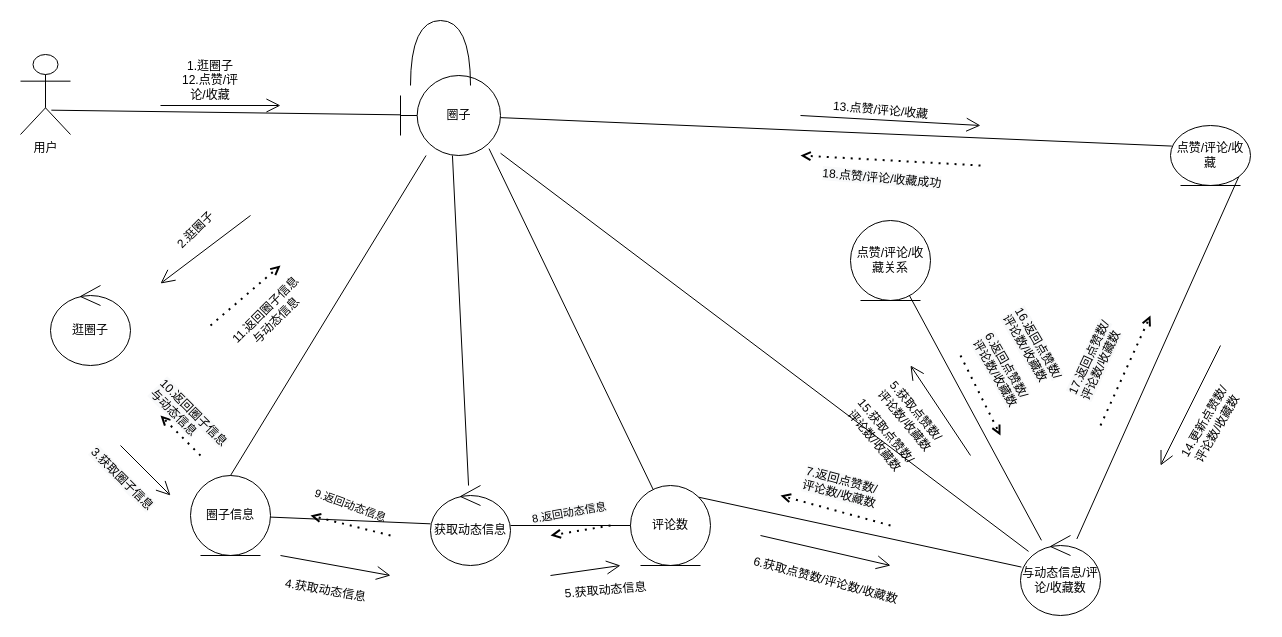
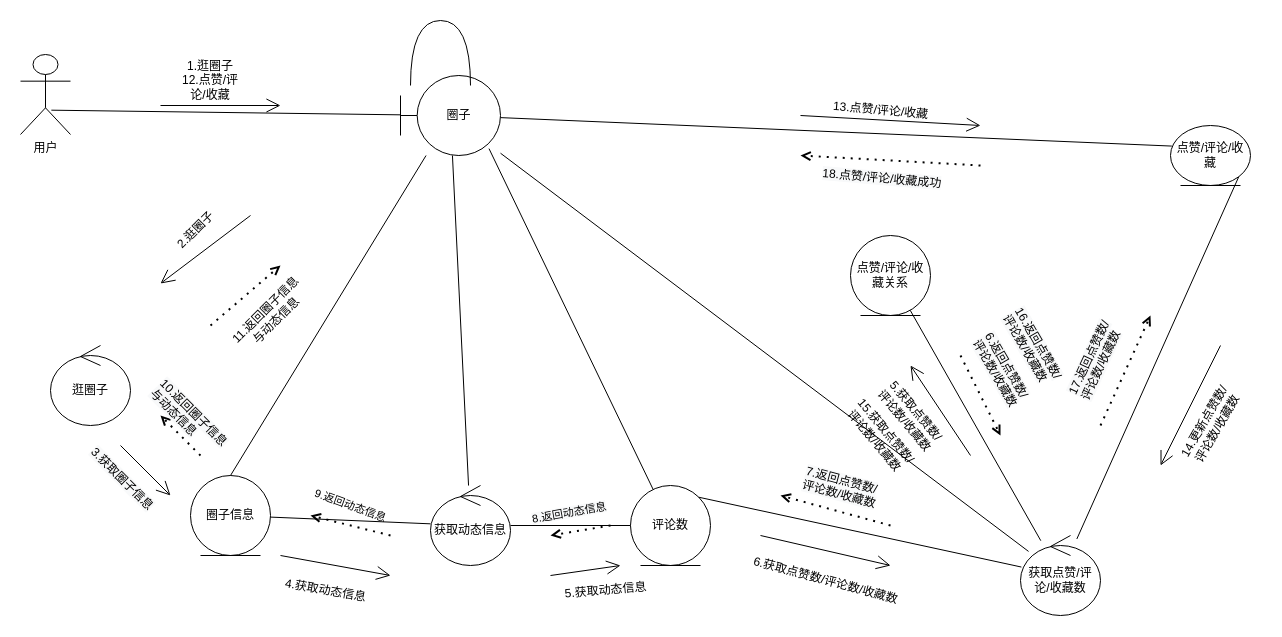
  <mxCell id="0" />
  <mxCell id="1" parent="0" />
  <mxCell id="2" value="用户" style="shape=umlActor;verticalLabelPosition=bottom;verticalAlign=top;html=1;" vertex="1" parent="1"><mxGeometry x="20" y="54" width="50" height="80" as="geometry" /></mxCell>
  <mxCell id="3" value="圈子" style="shape=umlBoundary;whiteSpace=wrap;html=1;" vertex="1" parent="1"><mxGeometry x="400" y="75" width="100" height="80" as="geometry" /></mxCell>
  <mxCell id="4" value="圈子信息" style="ellipse;shape=umlEntity;whiteSpace=wrap;html=1;" vertex="1" parent="1"><mxGeometry x="190" y="475" width="80" height="80" as="geometry" /></mxCell>
  <mxCell id="5" value="获取动态信息" style="ellipse;shape=umlControl;whiteSpace=wrap;html=1;" vertex="1" parent="1"><mxGeometry x="430" y="485" width="80" height="80" as="geometry" /></mxCell>
  <mxCell id="6" value="评论数" style="ellipse;shape=umlEntity;whiteSpace=wrap;html=1;" vertex="1" parent="1"><mxGeometry x="630" y="485" width="80" height="80" as="geometry" /></mxCell>
- <mxCell id="7" value="与动态信息/评论/收藏数" style="ellipse;shape=umlControl;whiteSpace=wrap;html=1;" vertex="1" parent="1"><mxGeometry x="1020" y="535" width="80" height="80" as="geometry" /></mxCell>
- <mxCell id="8" value="&lt;span style=&quot;&quot;&gt;点赞/评论/收藏关系&lt;/span&gt;" style="ellipse;shape=umlEntity;whiteSpace=wrap;html=1;" vertex="1" parent="1"><mxGeometry x="850" y="220" width="80" height="80" as="geometry" /></mxCell>
+ <mxCell id="7" value="获取点赞/评论/收藏数" style="ellipse;shape=umlControl;whiteSpace=wrap;html=1;" vertex="1" parent="1"><mxGeometry x="1020" y="535" width="80" height="80" as="geometry" /></mxCell>
+ <mxCell id="8" value="&lt;span style=&quot;&quot;&gt;点赞/评论/收藏关系&lt;/span&gt;" style="ellipse;shape=umlEntity;whiteSpace=wrap;html=1;" vertex="1" parent="1"><mxGeometry x="850" y="235" width="80" height="80" as="geometry" /></mxCell>
  <mxCell id="9" value="点赞/评论/收藏" style="ellipse;shape=umlEntity;whiteSpace=wrap;html=1;" vertex="1" parent="1"><mxGeometry x="1170" y="125" width="80" height="60" as="geometry" /></mxCell>
- <mxCell id="10" value="&lt;span style=&quot;&quot;&gt;逛圈子&lt;/span&gt;" style="ellipse;shape=umlControl;whiteSpace=wrap;html=1;" vertex="1" parent="1"><mxGeometry x="50" y="285" width="80" height="80" as="geometry" /></mxCell>
+ <mxCell id="10" value="&lt;span style=&quot;&quot;&gt;逛圈子&lt;/span&gt;" style="ellipse;shape=umlControl;whiteSpace=wrap;html=1;" vertex="1" parent="1"><mxGeometry x="50" y="345" width="80" height="80" as="geometry" /></mxCell>
  <mxCell id="11" value="" style="endArrow=none;html=1;rounded=0;exitX=0.617;exitY=0.696;exitDx=0;exitDy=0;exitPerimeter=0;" edge="1" parent="1" source="2" target="3"><mxGeometry width="50" height="50" relative="1" as="geometry"><mxPoint x="510" y="385" as="sourcePoint" /><mxPoint x="560" y="335" as="targetPoint" /></mxGeometry></mxCell>
  <mxCell id="12" value="" style="endArrow=none;html=1;rounded=0;exitX=0.5;exitY=0;exitDx=0;exitDy=0;" edge="1" parent="1" source="4" target="3"><mxGeometry width="50" height="50" relative="1" as="geometry"><mxPoint x="80.85" y="110.68" as="sourcePoint" /><mxPoint x="420" y="131.875" as="targetPoint" /></mxGeometry></mxCell>
  <mxCell id="13" value="" style="endArrow=none;html=1;rounded=0;" edge="1" parent="1" source="5" target="3"><mxGeometry width="50" height="50" relative="1" as="geometry"><mxPoint x="90.85" y="120.68" as="sourcePoint" /><mxPoint x="430" y="141.875" as="targetPoint" /></mxGeometry></mxCell>
  <mxCell id="14" value="" style="endArrow=none;html=1;rounded=0;entryX=0.885;entryY=0.914;entryDx=0;entryDy=0;entryPerimeter=0;" edge="1" parent="1" source="6" target="3"><mxGeometry width="50" height="50" relative="1" as="geometry"><mxPoint x="100.85" y="130.68" as="sourcePoint" /><mxPoint x="440" y="151.875" as="targetPoint" /></mxGeometry></mxCell>
  <mxCell id="15" value="" style="endArrow=none;html=1;rounded=0;exitX=0.017;exitY=0.343;exitDx=0;exitDy=0;exitPerimeter=0;" edge="1" parent="1" source="9" target="3"><mxGeometry width="50" height="50" relative="1" as="geometry"><mxPoint x="130.85" y="160.68" as="sourcePoint" /><mxPoint x="470" y="181.875" as="targetPoint" /></mxGeometry></mxCell>
  <mxCell id="16" value="" style="shape=requiredInterface;html=1;verticalLabelPosition=bottom;sketch=0;direction=north;" vertex="1" parent="1"><mxGeometry x="410" y="20" width="60" height="65" as="geometry" /></mxCell>
  <mxCell id="17" value="" style="endArrow=open;endFill=1;endSize=12;html=1;rounded=0;" edge="1" parent="1"><mxGeometry width="160" relative="1" as="geometry"><mxPoint x="160" y="105" as="sourcePoint" /><mxPoint x="280" y="105" as="targetPoint" /></mxGeometry></mxCell>
  <mxCell id="18" value="" style="endArrow=open;endFill=1;endSize=12;html=1;rounded=0;" edge="1" parent="1"><mxGeometry width="160" relative="1" as="geometry"><mxPoint x="250" y="215" as="sourcePoint" /><mxPoint x="160" y="283" as="targetPoint" /></mxGeometry></mxCell>
  <mxCell id="19" value="" style="endArrow=none;html=1;rounded=0;" edge="1" parent="1" source="4" target="5"><mxGeometry width="50" height="50" relative="1" as="geometry"><mxPoint x="142.899" y="362.249" as="sourcePoint" /><mxPoint x="420" y="169.722" as="targetPoint" /></mxGeometry></mxCell>
  <mxCell id="20" value="" style="endArrow=none;html=1;rounded=0;" edge="1" parent="1" source="5" target="6"><mxGeometry width="50" height="50" relative="1" as="geometry"><mxPoint x="152.899" y="372.249" as="sourcePoint" /><mxPoint x="430" y="179.722" as="targetPoint" /></mxGeometry></mxCell>
  <mxCell id="21" value="" style="endArrow=none;html=1;rounded=0;exitX=1;exitY=0;exitDx=0;exitDy=0;" edge="1" parent="1" source="6" target="7"><mxGeometry width="50" height="50" relative="1" as="geometry"><mxPoint x="162.899" y="382.249" as="sourcePoint" /><mxPoint x="440" y="189.722" as="targetPoint" /></mxGeometry></mxCell>
  <mxCell id="22" value="" style="endArrow=none;html=1;rounded=0;" edge="1" parent="1" source="7" target="8"><mxGeometry width="50" height="50" relative="1" as="geometry"><mxPoint x="172.899" y="392.249" as="sourcePoint" /><mxPoint x="450" y="199.722" as="targetPoint" /></mxGeometry></mxCell>
  <mxCell id="23" value="" style="endArrow=open;endFill=1;endSize=12;html=1;rounded=0;" edge="1" parent="1"><mxGeometry width="160" relative="1" as="geometry"><mxPoint x="120" y="445" as="sourcePoint" /><mxPoint x="170" y="495" as="targetPoint" /></mxGeometry></mxCell>
  <mxCell id="24" value="" style="endArrow=open;endFill=1;endSize=12;html=1;rounded=0;" edge="1" parent="1"><mxGeometry width="160" relative="1" as="geometry"><mxPoint x="280" y="555" as="sourcePoint" /><mxPoint x="390" y="575" as="targetPoint" /></mxGeometry></mxCell>
  <mxCell id="25" value="" style="endArrow=open;endFill=1;endSize=12;html=1;rounded=0;" edge="1" parent="1"><mxGeometry width="160" relative="1" as="geometry"><mxPoint x="550" y="575" as="sourcePoint" /><mxPoint x="620" y="565" as="targetPoint" /></mxGeometry></mxCell>
  <mxCell id="26" value="" style="endArrow=open;endFill=1;endSize=12;html=1;rounded=0;" edge="1" parent="1"><mxGeometry width="160" relative="1" as="geometry"><mxPoint x="760" y="535" as="sourcePoint" /><mxPoint x="890" y="565" as="targetPoint" /></mxGeometry></mxCell>
  <mxCell id="27" value="" style="endArrow=open;endFill=1;endSize=12;html=1;rounded=0;" edge="1" parent="1"><mxGeometry width="160" relative="1" as="geometry"><mxPoint x="970" y="455" as="sourcePoint" /><mxPoint x="910" y="365" as="targetPoint" /></mxGeometry></mxCell>
  <mxCell id="28" value="" style="endArrow=open;endFill=1;endSize=12;html=1;rounded=0;" edge="1" parent="1"><mxGeometry width="160" relative="1" as="geometry"><mxPoint x="800" y="115" as="sourcePoint" /><mxPoint x="980" y="125" as="targetPoint" /></mxGeometry></mxCell>
  <mxCell id="29" value="" style="endArrow=none;html=1;rounded=0;entryX=1;entryY=1;entryDx=0;entryDy=0;" edge="1" parent="1" source="7" target="9"><mxGeometry width="50" height="50" relative="1" as="geometry"><mxPoint x="1180" y="555" as="sourcePoint" /><mxPoint x="918.813" y="320.299" as="targetPoint" /></mxGeometry></mxCell>
  <mxCell id="30" value="" style="endArrow=open;endFill=1;endSize=12;html=1;rounded=0;" edge="1" parent="1"><mxGeometry width="160" relative="1" as="geometry"><mxPoint x="1220" y="345" as="sourcePoint" /><mxPoint x="1160" y="465" as="targetPoint" /></mxGeometry></mxCell>
  <mxCell id="31" value="" style="endArrow=open;dashed=1;html=1;dashPattern=1 3;strokeWidth=2;rounded=0;endFill=0;" edge="1" parent="1"><mxGeometry width="50" height="50" relative="1" as="geometry"><mxPoint x="390" y="535" as="sourcePoint" /><mxPoint x="310" y="515" as="targetPoint" /></mxGeometry></mxCell>
  <mxCell id="32" value="" style="endArrow=open;dashed=1;html=1;dashPattern=1 3;strokeWidth=2;rounded=0;endFill=0;" edge="1" parent="1"><mxGeometry width="50" height="50" relative="1" as="geometry"><mxPoint x="960" y="355" as="sourcePoint" /><mxPoint x="1000" y="435" as="targetPoint" /></mxGeometry></mxCell>
  <mxCell id="33" value="" style="endArrow=open;dashed=1;html=1;dashPattern=1 3;strokeWidth=2;rounded=0;endFill=0;" edge="1" parent="1"><mxGeometry width="50" height="50" relative="1" as="geometry"><mxPoint x="1100" y="425" as="sourcePoint" /><mxPoint x="1150" y="315" as="targetPoint" /></mxGeometry></mxCell>
  <mxCell id="34" value="" style="endArrow=open;dashed=1;html=1;dashPattern=1 3;strokeWidth=2;rounded=0;endFill=0;" edge="1" parent="1"><mxGeometry width="50" height="50" relative="1" as="geometry"><mxPoint x="890" y="525" as="sourcePoint" /><mxPoint x="780" y="495" as="targetPoint" /></mxGeometry></mxCell>
  <mxCell id="35" value="" style="endArrow=open;dashed=1;html=1;dashPattern=1 3;strokeWidth=2;rounded=0;endFill=0;" edge="1" parent="1"><mxGeometry width="50" height="50" relative="1" as="geometry"><mxPoint x="610" y="525" as="sourcePoint" /><mxPoint x="550" y="535" as="targetPoint" /></mxGeometry></mxCell>
  <mxCell id="36" value="" style="endArrow=open;dashed=1;html=1;dashPattern=1 3;strokeWidth=2;rounded=0;endFill=0;" edge="1" parent="1"><mxGeometry width="50" height="50" relative="1" as="geometry"><mxPoint x="200" y="455" as="sourcePoint" /><mxPoint x="160" y="415" as="targetPoint" /></mxGeometry></mxCell>
  <mxCell id="37" value="" style="endArrow=open;dashed=1;html=1;dashPattern=1 3;strokeWidth=2;rounded=0;endFill=0;" edge="1" parent="1"><mxGeometry width="50" height="50" relative="1" as="geometry"><mxPoint x="210" y="325" as="sourcePoint" /><mxPoint x="280" y="265" as="targetPoint" /></mxGeometry></mxCell>
  <mxCell id="38" value="" style="endArrow=open;dashed=1;html=1;dashPattern=1 3;strokeWidth=2;rounded=0;endFill=0;" edge="1" parent="1"><mxGeometry width="50" height="50" relative="1" as="geometry"><mxPoint x="980" y="165" as="sourcePoint" /><mxPoint x="800" y="155" as="targetPoint" /></mxGeometry></mxCell>
  <mxCell id="39" value="1.逛圈子&lt;br&gt;&lt;span style=&quot;&quot;&gt;12.点赞/评论/收藏&lt;/span&gt;" style="text;html=1;strokeColor=none;fillColor=none;align=center;verticalAlign=middle;whiteSpace=wrap;rounded=0;rotation=0;" vertex="1" parent="1"><mxGeometry x="180" y="65" width="60" height="30" as="geometry" /></mxCell>
  <mxCell id="40" value="2.逛圈子" style="text;html=1;align=center;verticalAlign=middle;resizable=0;points=[];autosize=1;strokeColor=none;fillColor=none;rotation=-45;" vertex="1" parent="1"><mxGeometry x="160" y="215" width="70" height="30" as="geometry" /></mxCell>
  <mxCell id="41" value="11.返回圈子信息&lt;br&gt;与动态信息" style="text;html=1;align=center;verticalAlign=middle;resizable=0;points=[];autosize=1;strokeColor=none;fillColor=none;rotation=-45;" vertex="1" parent="1"><mxGeometry x="215" y="295" width="110" height="40" as="geometry" /></mxCell>
  <mxCell id="42" value="&lt;span style=&quot;color: rgb(0, 0, 0); font-family: Helvetica; font-size: 12px; font-style: normal; font-variant-ligatures: normal; font-variant-caps: normal; font-weight: 400; letter-spacing: normal; orphans: 2; text-align: center; text-indent: 0px; text-transform: none; widows: 2; word-spacing: 0px; -webkit-text-stroke-width: 0px; background-color: rgb(248, 249, 250); text-decoration-thickness: initial; text-decoration-style: initial; text-decoration-color: initial; float: none; display: inline !important;&quot;&gt;3.获取圈子信息&lt;/span&gt;" style="text;whiteSpace=wrap;html=1;rotation=45;" vertex="1" parent="1"><mxGeometry x="70" y="475" width="120" height="40" as="geometry" /></mxCell>
  <mxCell id="43" value="&lt;span style=&quot;color: rgb(0, 0, 0); font-family: Helvetica; font-size: 12px; font-style: normal; font-variant-ligatures: normal; font-variant-caps: normal; font-weight: 400; letter-spacing: normal; orphans: 2; text-align: center; text-indent: 0px; text-transform: none; widows: 2; word-spacing: 0px; -webkit-text-stroke-width: 0px; background-color: rgb(248, 249, 250); text-decoration-thickness: initial; text-decoration-style: initial; text-decoration-color: initial; float: none; display: inline !important;&quot;&gt;10.返回圈子信息&lt;/span&gt;&lt;br style=&quot;color: rgb(0, 0, 0); font-family: Helvetica; font-size: 12px; font-style: normal; font-variant-ligatures: normal; font-variant-caps: normal; font-weight: 400; letter-spacing: normal; orphans: 2; text-align: center; text-indent: 0px; text-transform: none; widows: 2; word-spacing: 0px; -webkit-text-stroke-width: 0px; text-decoration-thickness: initial; text-decoration-style: initial; text-decoration-color: initial;&quot;&gt;&lt;span style=&quot;color: rgb(0, 0, 0); font-family: Helvetica; font-size: 12px; font-style: normal; font-variant-ligatures: normal; font-variant-caps: normal; font-weight: 400; letter-spacing: normal; orphans: 2; text-align: center; text-indent: 0px; text-transform: none; widows: 2; word-spacing: 0px; -webkit-text-stroke-width: 0px; background-color: rgb(248, 249, 250); text-decoration-thickness: initial; text-decoration-style: initial; text-decoration-color: initial; float: none; display: inline !important;&quot;&gt;与动态信息&lt;/span&gt;" style="text;whiteSpace=wrap;html=1;rotation=45;" vertex="1" parent="1"><mxGeometry x="135" y="405" width="120" height="50" as="geometry" /></mxCell>
  <mxCell id="44" value="4.获取动态信息" style="text;html=1;align=center;verticalAlign=middle;resizable=0;points=[];autosize=1;strokeColor=none;fillColor=none;rotation=10;" vertex="1" parent="1"><mxGeometry x="270" y="575" width="110" height="30" as="geometry" /></mxCell>
  <mxCell id="45" value="&lt;span style=&quot;font-size: 11px;&quot;&gt;9.返回动态信息&lt;/span&gt;" style="text;html=1;align=center;verticalAlign=middle;resizable=0;points=[];autosize=1;strokeColor=none;fillColor=none;rotation=20;" vertex="1" parent="1"><mxGeometry x="295" y="490" width="110" height="30" as="geometry" /></mxCell>
  <mxCell id="46" value="5.获取动态信息" style="text;html=1;align=center;verticalAlign=middle;resizable=0;points=[];autosize=1;strokeColor=none;fillColor=none;rotation=-5;" vertex="1" parent="1"><mxGeometry x="550" y="575" width="110" height="30" as="geometry" /></mxCell>
  <mxCell id="47" value="&lt;span style=&quot;color: rgb(0, 0, 0); font-family: Helvetica; font-size: 11px; font-style: normal; font-variant-ligatures: normal; font-variant-caps: normal; font-weight: 400; letter-spacing: normal; orphans: 2; text-align: center; text-indent: 0px; text-transform: none; widows: 2; word-spacing: 0px; -webkit-text-stroke-width: 0px; background-color: rgb(248, 249, 250); text-decoration-thickness: initial; text-decoration-style: initial; text-decoration-color: initial; float: none; display: inline !important;&quot;&gt;8.返回动态信息&lt;/span&gt;" style="text;whiteSpace=wrap;html=1;rotation=-10;" vertex="1" parent="1"><mxGeometry x="530" y="495" width="120" height="40" as="geometry" /></mxCell>
  <mxCell id="48" value="6.获取点赞数/评论数/收藏数" style="text;html=1;align=center;verticalAlign=middle;resizable=0;points=[];autosize=1;strokeColor=none;fillColor=none;rotation=15;" vertex="1" parent="1"><mxGeometry x="740" y="565" width="170" height="30" as="geometry" /></mxCell>
  <mxCell id="49" value="&lt;span style=&quot;color: rgb(0, 0, 0); font-family: Helvetica; font-size: 12px; font-style: normal; font-variant-ligatures: normal; font-variant-caps: normal; font-weight: 400; letter-spacing: normal; orphans: 2; text-align: center; text-indent: 0px; text-transform: none; widows: 2; word-spacing: 0px; -webkit-text-stroke-width: 0px; text-decoration-thickness: initial; text-decoration-style: initial; text-decoration-color: initial; background-color: rgb(248, 249, 250);&quot;&gt;7.返回点赞数/&lt;/span&gt;&lt;br style=&quot;color: rgb(0, 0, 0); font-family: Helvetica; font-size: 12px; font-style: normal; font-variant-ligatures: normal; font-variant-caps: normal; font-weight: 400; letter-spacing: normal; orphans: 2; text-align: center; text-indent: 0px; text-transform: none; widows: 2; word-spacing: 0px; -webkit-text-stroke-width: 0px; text-decoration-thickness: initial; text-decoration-style: initial; text-decoration-color: initial; background-color: rgb(248, 249, 250);&quot;&gt;&lt;span style=&quot;color: rgb(0, 0, 0); font-family: Helvetica; font-size: 12px; font-style: normal; font-variant-ligatures: normal; font-variant-caps: normal; font-weight: 400; letter-spacing: normal; orphans: 2; text-align: center; text-indent: 0px; text-transform: none; widows: 2; word-spacing: 0px; -webkit-text-stroke-width: 0px; text-decoration-thickness: initial; text-decoration-style: initial; text-decoration-color: initial; background-color: rgb(248, 249, 250);&quot;&gt;评论数/收藏数&lt;/span&gt;" style="text;whiteSpace=wrap;html=1;rotation=15;" vertex="1" parent="1"><mxGeometry x="800" y="470" width="110" height="50" as="geometry" /></mxCell>
  <mxCell id="50" value="5.获取点赞数/&lt;br&gt;评论数/收藏数" style="text;html=1;align=center;verticalAlign=middle;resizable=0;points=[];autosize=1;strokeColor=none;fillColor=none;rotation=50;" vertex="1" parent="1"><mxGeometry x="860" y="395" width="100" height="40" as="geometry" /></mxCell>
  <mxCell id="51" value="&lt;span style=&quot;color: rgb(0, 0, 0); font-family: Helvetica; font-size: 12px; font-style: normal; font-variant-ligatures: normal; font-variant-caps: normal; font-weight: 400; letter-spacing: normal; orphans: 2; text-align: center; text-indent: 0px; text-transform: none; widows: 2; word-spacing: 0px; -webkit-text-stroke-width: 0px; text-decoration-thickness: initial; text-decoration-style: initial; text-decoration-color: initial; background-color: rgb(248, 249, 250);&quot;&gt;6.返回点赞数/&lt;/span&gt;&lt;br style=&quot;color: rgb(0, 0, 0); font-family: Helvetica; font-size: 12px; font-style: normal; font-variant-ligatures: normal; font-variant-caps: normal; font-weight: 400; letter-spacing: normal; orphans: 2; text-align: center; text-indent: 0px; text-transform: none; widows: 2; word-spacing: 0px; -webkit-text-stroke-width: 0px; text-decoration-thickness: initial; text-decoration-style: initial; text-decoration-color: initial; background-color: rgb(248, 249, 250);&quot;&gt;&lt;span style=&quot;color: rgb(0, 0, 0); font-family: Helvetica; font-size: 12px; font-style: normal; font-variant-ligatures: normal; font-variant-caps: normal; font-weight: 400; letter-spacing: normal; orphans: 2; text-align: center; text-indent: 0px; text-transform: none; widows: 2; word-spacing: 0px; -webkit-text-stroke-width: 0px; text-decoration-thickness: initial; text-decoration-style: initial; text-decoration-color: initial; background-color: rgb(248, 249, 250);&quot;&gt;评论数/收藏数&lt;/span&gt;" style="text;whiteSpace=wrap;html=1;rotation=60;" vertex="1" parent="1"><mxGeometry x="950" y="360" width="110" height="50" as="geometry" /></mxCell>
  <mxCell id="52" value="13.点赞/评论/收藏" style="text;html=1;align=center;verticalAlign=middle;resizable=0;points=[];autosize=1;strokeColor=none;fillColor=none;rotation=5;" vertex="1" parent="1"><mxGeometry x="820" y="95" width="120" height="30" as="geometry" /></mxCell>
  <mxCell id="53" value="&lt;span style=&quot;color: rgb(0, 0, 0); font-family: Helvetica; font-size: 12px; font-style: normal; font-variant-ligatures: normal; font-variant-caps: normal; font-weight: 400; letter-spacing: normal; orphans: 2; text-align: center; text-indent: 0px; text-transform: none; widows: 2; word-spacing: 0px; -webkit-text-stroke-width: 0px; background-color: rgb(248, 249, 250); text-decoration-thickness: initial; text-decoration-style: initial; text-decoration-color: initial; float: none; display: inline !important;&quot;&gt;18.点赞/评论/收藏成功&lt;/span&gt;" style="text;whiteSpace=wrap;html=1;rotation=5;" vertex="1" parent="1"><mxGeometry x="820" y="165" width="150" height="40" as="geometry" /></mxCell>
  <mxCell id="54" value="14.更新点赞数/&lt;br&gt;评论数/收藏数" style="text;html=1;align=center;verticalAlign=middle;resizable=0;points=[];autosize=1;strokeColor=none;fillColor=none;rotation=-60;" vertex="1" parent="1"><mxGeometry x="1160" y="405" width="100" height="40" as="geometry" /></mxCell>
  <mxCell id="55" value="&lt;span style=&quot;color: rgb(0, 0, 0); font-family: Helvetica; font-size: 12px; font-style: normal; font-variant-ligatures: normal; font-variant-caps: normal; font-weight: 400; letter-spacing: normal; orphans: 2; text-align: center; text-indent: 0px; text-transform: none; widows: 2; word-spacing: 0px; -webkit-text-stroke-width: 0px; text-decoration-thickness: initial; text-decoration-style: initial; text-decoration-color: initial; background-color: rgb(248, 249, 250);&quot;&gt;17.返回点赞数/&lt;/span&gt;&lt;br style=&quot;color: rgb(0, 0, 0); font-family: Helvetica; font-size: 12px; font-style: normal; font-variant-ligatures: normal; font-variant-caps: normal; font-weight: 400; letter-spacing: normal; orphans: 2; text-align: center; text-indent: 0px; text-transform: none; widows: 2; word-spacing: 0px; -webkit-text-stroke-width: 0px; text-decoration-thickness: initial; text-decoration-style: initial; text-decoration-color: initial; background-color: rgb(248, 249, 250);&quot;&gt;&lt;span style=&quot;color: rgb(0, 0, 0); font-family: Helvetica; font-size: 12px; font-style: normal; font-variant-ligatures: normal; font-variant-caps: normal; font-weight: 400; letter-spacing: normal; orphans: 2; text-align: center; text-indent: 0px; text-transform: none; widows: 2; word-spacing: 0px; -webkit-text-stroke-width: 0px; text-decoration-thickness: initial; text-decoration-style: initial; text-decoration-color: initial; background-color: rgb(248, 249, 250);&quot;&gt;评论数/收藏数&lt;/span&gt;" style="text;whiteSpace=wrap;html=1;rotation=-65;" vertex="1" parent="1"><mxGeometry x="1050" y="325" width="110" height="50" as="geometry" /></mxCell>
  <mxCell id="56" value="15.获取点赞数/&lt;br&gt;评论数/收藏数" style="text;html=1;align=center;verticalAlign=middle;resizable=0;points=[];autosize=1;strokeColor=none;fillColor=none;rotation=50;" vertex="1" parent="1"><mxGeometry x="830" y="415" width="100" height="40" as="geometry" /></mxCell>
  <mxCell id="57" value="&lt;span style=&quot;color: rgb(0, 0, 0); font-family: Helvetica; font-size: 12px; font-style: normal; font-variant-ligatures: normal; font-variant-caps: normal; font-weight: 400; letter-spacing: normal; orphans: 2; text-align: center; text-indent: 0px; text-transform: none; widows: 2; word-spacing: 0px; -webkit-text-stroke-width: 0px; text-decoration-thickness: initial; text-decoration-style: initial; text-decoration-color: initial; background-color: rgb(248, 249, 250);&quot;&gt;16.返回点赞数/&lt;/span&gt;&lt;br style=&quot;color: rgb(0, 0, 0); font-family: Helvetica; font-size: 12px; font-style: normal; font-variant-ligatures: normal; font-variant-caps: normal; font-weight: 400; letter-spacing: normal; orphans: 2; text-align: center; text-indent: 0px; text-transform: none; widows: 2; word-spacing: 0px; -webkit-text-stroke-width: 0px; text-decoration-thickness: initial; text-decoration-style: initial; text-decoration-color: initial; background-color: rgb(248, 249, 250);&quot;&gt;&lt;span style=&quot;color: rgb(0, 0, 0); font-family: Helvetica; font-size: 12px; font-style: normal; font-variant-ligatures: normal; font-variant-caps: normal; font-weight: 400; letter-spacing: normal; orphans: 2; text-align: center; text-indent: 0px; text-transform: none; widows: 2; word-spacing: 0px; -webkit-text-stroke-width: 0px; text-decoration-thickness: initial; text-decoration-style: initial; text-decoration-color: initial; background-color: rgb(248, 249, 250);&quot;&gt;评论数/收藏数&lt;/span&gt;" style="text;whiteSpace=wrap;html=1;rotation=60;" vertex="1" parent="1"><mxGeometry x="980" y="335" width="110" height="50" as="geometry" /></mxCell>
  <mxCell id="58" value="" style="endArrow=none;html=1;rounded=0;" edge="1" parent="1" source="7" target="3"><mxGeometry width="50" height="50" relative="1" as="geometry"><mxPoint x="865.2" y="275" as="sourcePoint" /><mxPoint x="510" y="143.509" as="targetPoint" /></mxGeometry></mxCell>
